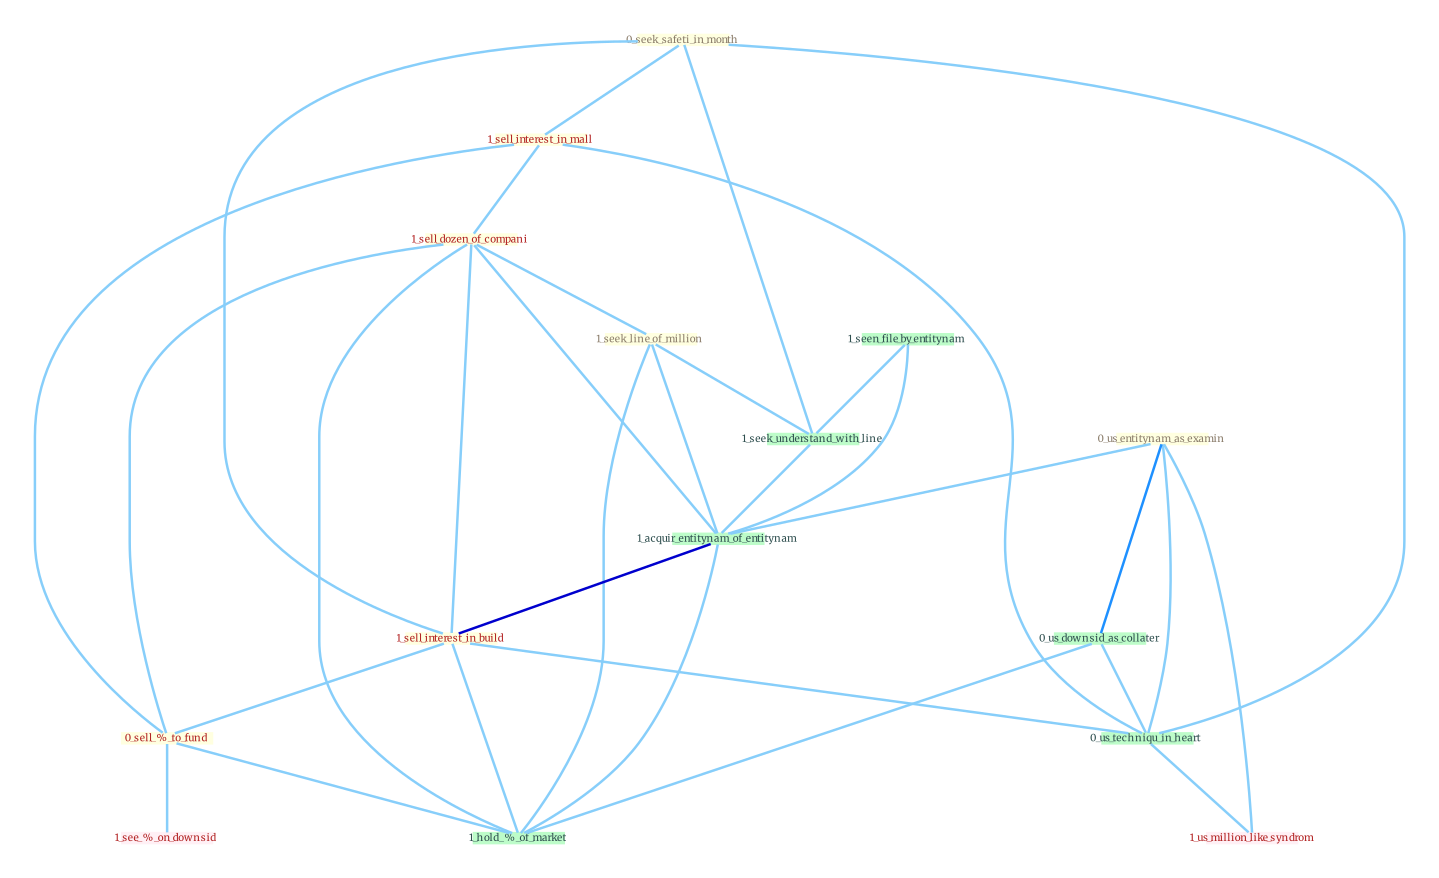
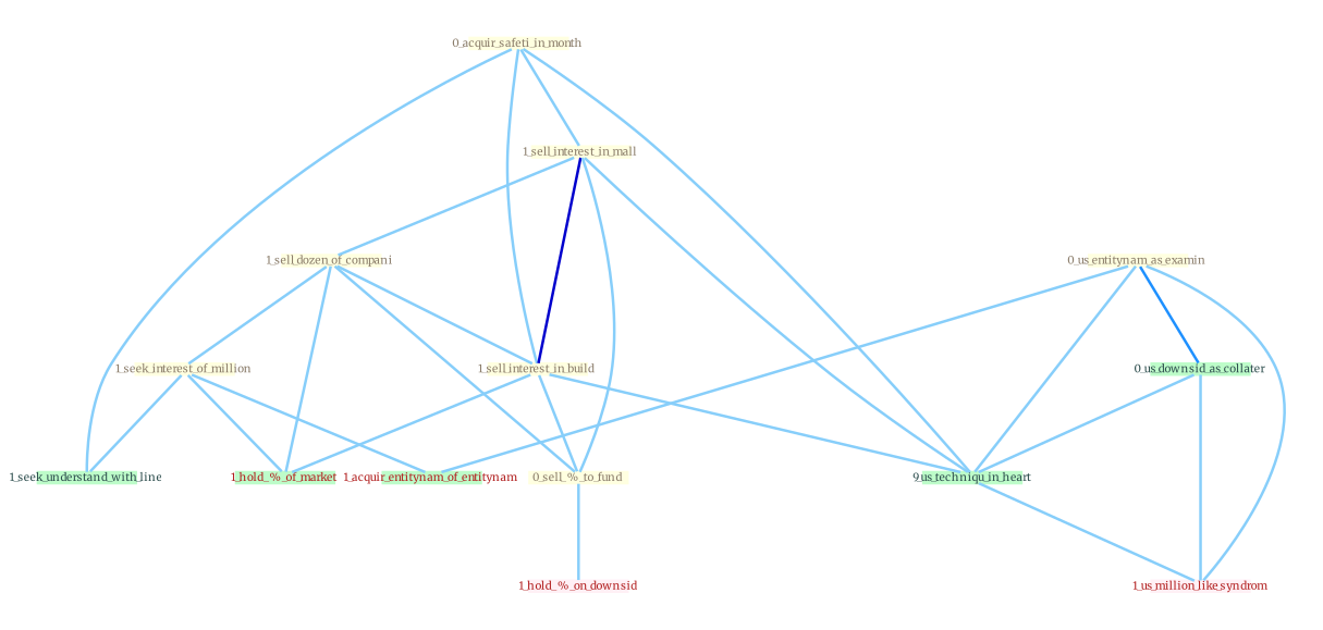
  graph {
    fontname=Merriweather
    node [color="#ffffe0" fixedsize=true fontcolor="#8b7d6b" fontname=Merriweather fontsize=4 shape=polygon style=filled]
    edge [color="#87cefa" fontname=Merriweather w=1]
-   "0_seek_safeti_in_month " [height=.06 width=.5]
-   "1_sell_interest_in_mall " [fontcolor="#b22222" height=.06 width=.5]
-   "1_sell_dozen_of_compani " [fontcolor="#b22222" height=.06 width=.5]
-   "1_sell_interest_in_build " [fontcolor="#b22222" height=.06 width=.5]
-   "1_seek_line_of_million " [height=.06 width=.5]
-   "0_sell_%_to_fund " [fontcolor="#b22222" height=.06 width=.5]
+   "0_seek_safeti_in_month " [height=.06 width=.5 label="0_acquir_safeti_in_month"]
+   "1_sell_interest_in_mall " [height=.06 width=.5]
+   "1_sell_dozen_of_compani " [height=.06 width=.5]
+   "1_sell_interest_in_build " [height=.06 width=.5]
+   "1_seek_line_of_million " [height=.06 width=.5 label="1_seek_interest_of_million"]
+   "0_sell_%_to_fund " [height=.06 width=.5]
    "0_us_entitynam_as_examin " [height=.06 width=.5]
-   "1_see_%_on_downsid " [color="#fff0f5" fontcolor="#b22222" height=.06 width=.5]
+   "1_see_%_on_downsid " [color="#fff0f5" fontcolor="#b22222" height=.06 width=.5 label="1_hold_%_on_downsid"]
    n9 [color="#fff0f5" fontcolor="#b22222" height=.06 label="1_us_million_like_syndrom" width=.5]
    n10 [color="#BDFCC9" fontcolor="#2f4f4f" height=.06 label="1_seek_understand_with_line" width=.5]
-   "0_us_techniqu_in_heart " [color="#BDFCC9" fontcolor="#2f4f4f" height=.06 width=.5]
-   "1_acquir_entitynam_of_entitynam " [color="#BDFCC9" fontcolor="#2f4f4f" height=.06 width=.5]
-   "1_hold_%_of_market " [color="#BDFCC9" fontcolor="#2f4f4f" height=.06 width=.5]
+   "0_us_techniqu_in_heart " [color="#BDFCC9" fontcolor="#2f4f4f" height=.06 width=.5 label="9_us_techniqu_in_heart"]
+   "1_acquir_entitynam_of_entitynam " [color="#BDFCC9" fontcolor="#b22222" height=.06 width=.5]
+   "1_hold_%_of_market " [color="#BDFCC9" fontcolor="#b22222" height=.06 width=.5]
    n14 [color="#BDFCC9" fontcolor="#2f4f4f" height=.06 label="0_us_downsid_as_collater" width=.5]
-   "1_seen_file_by_entitynam " [color="#BDFCC9" fontcolor="#2f4f4f" height=.06 width=.5]
    subgraph sub_1 {
      "0_seek_safeti_in_month "
      "1_sell_interest_in_mall "
      "1_sell_dozen_of_compani "
      "1_sell_interest_in_build "
      "1_seek_line_of_million "
      "0_sell_%_to_fund "
      "0_us_entitynam_as_examin "
    }
    subgraph sub_2 {
      "1_see_%_on_downsid "
      n9
    }
    "0_seek_safeti_in_month " -- "1_sell_interest_in_mall "
    "0_seek_safeti_in_month " -- "1_sell_interest_in_build "
    "0_seek_safeti_in_month " -- n10
    "0_seek_safeti_in_month " -- "0_us_techniqu_in_heart "
    "1_sell_interest_in_mall " -- "1_sell_dozen_of_compani "
-   "1_acquir_entitynam_of_entitynam " -- "1_sell_interest_in_build " [color="#0000cd" w=3]
+   "1_sell_interest_in_mall " -- "1_sell_interest_in_build " [color="#0000cd" w=3]
    "1_sell_interest_in_mall " -- "0_sell_%_to_fund "
    "1_sell_interest_in_mall " -- "0_us_techniqu_in_heart "
    "1_sell_dozen_of_compani " -- "1_sell_interest_in_build "
    "1_sell_dozen_of_compani " -- "1_seek_line_of_million "
    "1_sell_dozen_of_compani " -- "0_sell_%_to_fund "
-   "1_sell_dozen_of_compani " -- "1_acquir_entitynam_of_entitynam "
    "1_sell_dozen_of_compani " -- "1_hold_%_of_market "
    "1_sell_interest_in_build " -- "0_sell_%_to_fund "
    "1_sell_interest_in_build " -- "0_us_techniqu_in_heart "
    "1_sell_interest_in_build " -- "1_hold_%_of_market "
    "1_seek_line_of_million " -- n10
    "1_seek_line_of_million " -- "1_acquir_entitynam_of_entitynam "
    "1_seek_line_of_million " -- "1_hold_%_of_market "
    "0_sell_%_to_fund " -- "1_see_%_on_downsid "
-   "0_sell_%_to_fund " -- "1_hold_%_of_market "
    "0_us_entitynam_as_examin " -- n9
    "0_us_entitynam_as_examin " -- "0_us_techniqu_in_heart "
    "0_us_entitynam_as_examin " -- "1_acquir_entitynam_of_entitynam "
    "0_us_entitynam_as_examin " -- n14 [color="#1e90ff" w=2]
-   n10 -- "1_acquir_entitynam_of_entitynam "
    "0_us_techniqu_in_heart " -- n9
-   "1_acquir_entitynam_of_entitynam " -- "1_hold_%_of_market "
-   n14 -- "1_hold_%_of_market "
+   n14 -- n9
    n14 -- "0_us_techniqu_in_heart "
-   "1_seen_file_by_entitynam " -- n10
-   "1_seen_file_by_entitynam " -- "1_acquir_entitynam_of_entitynam "
  }
